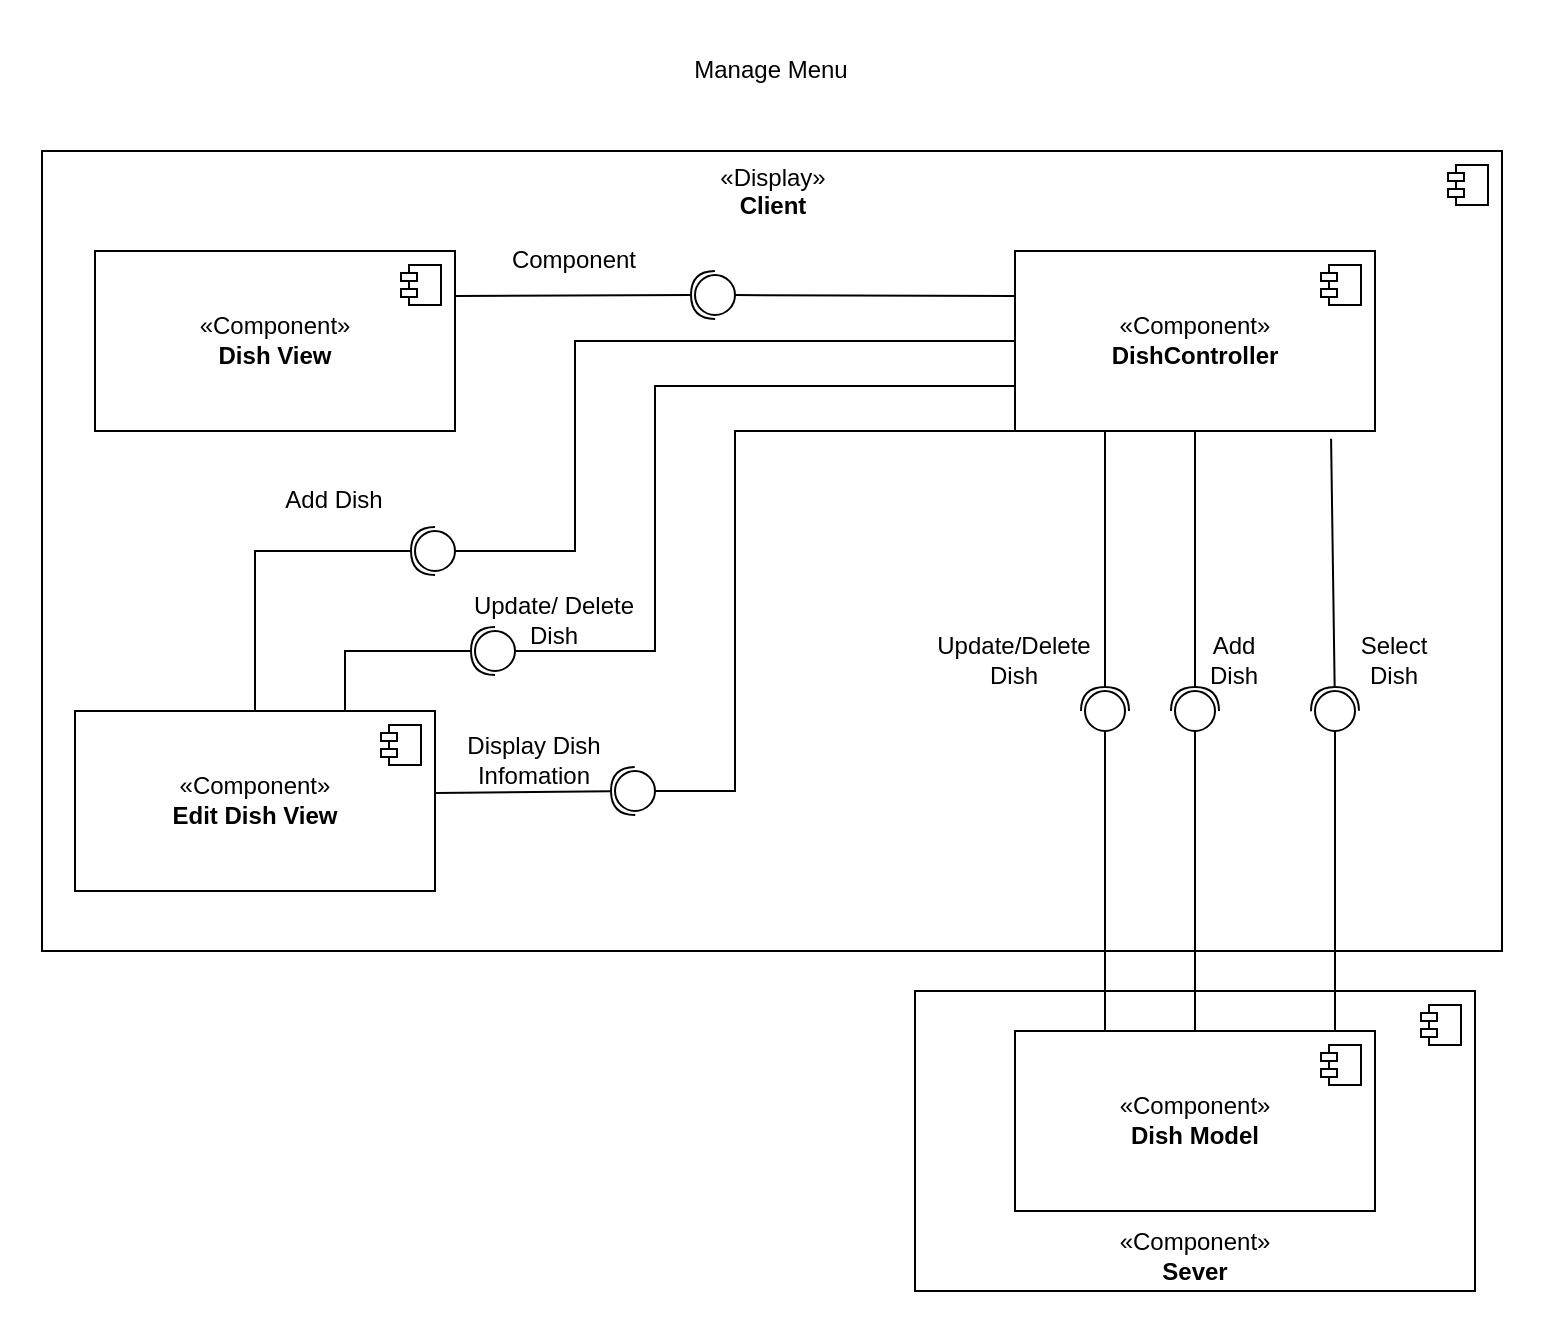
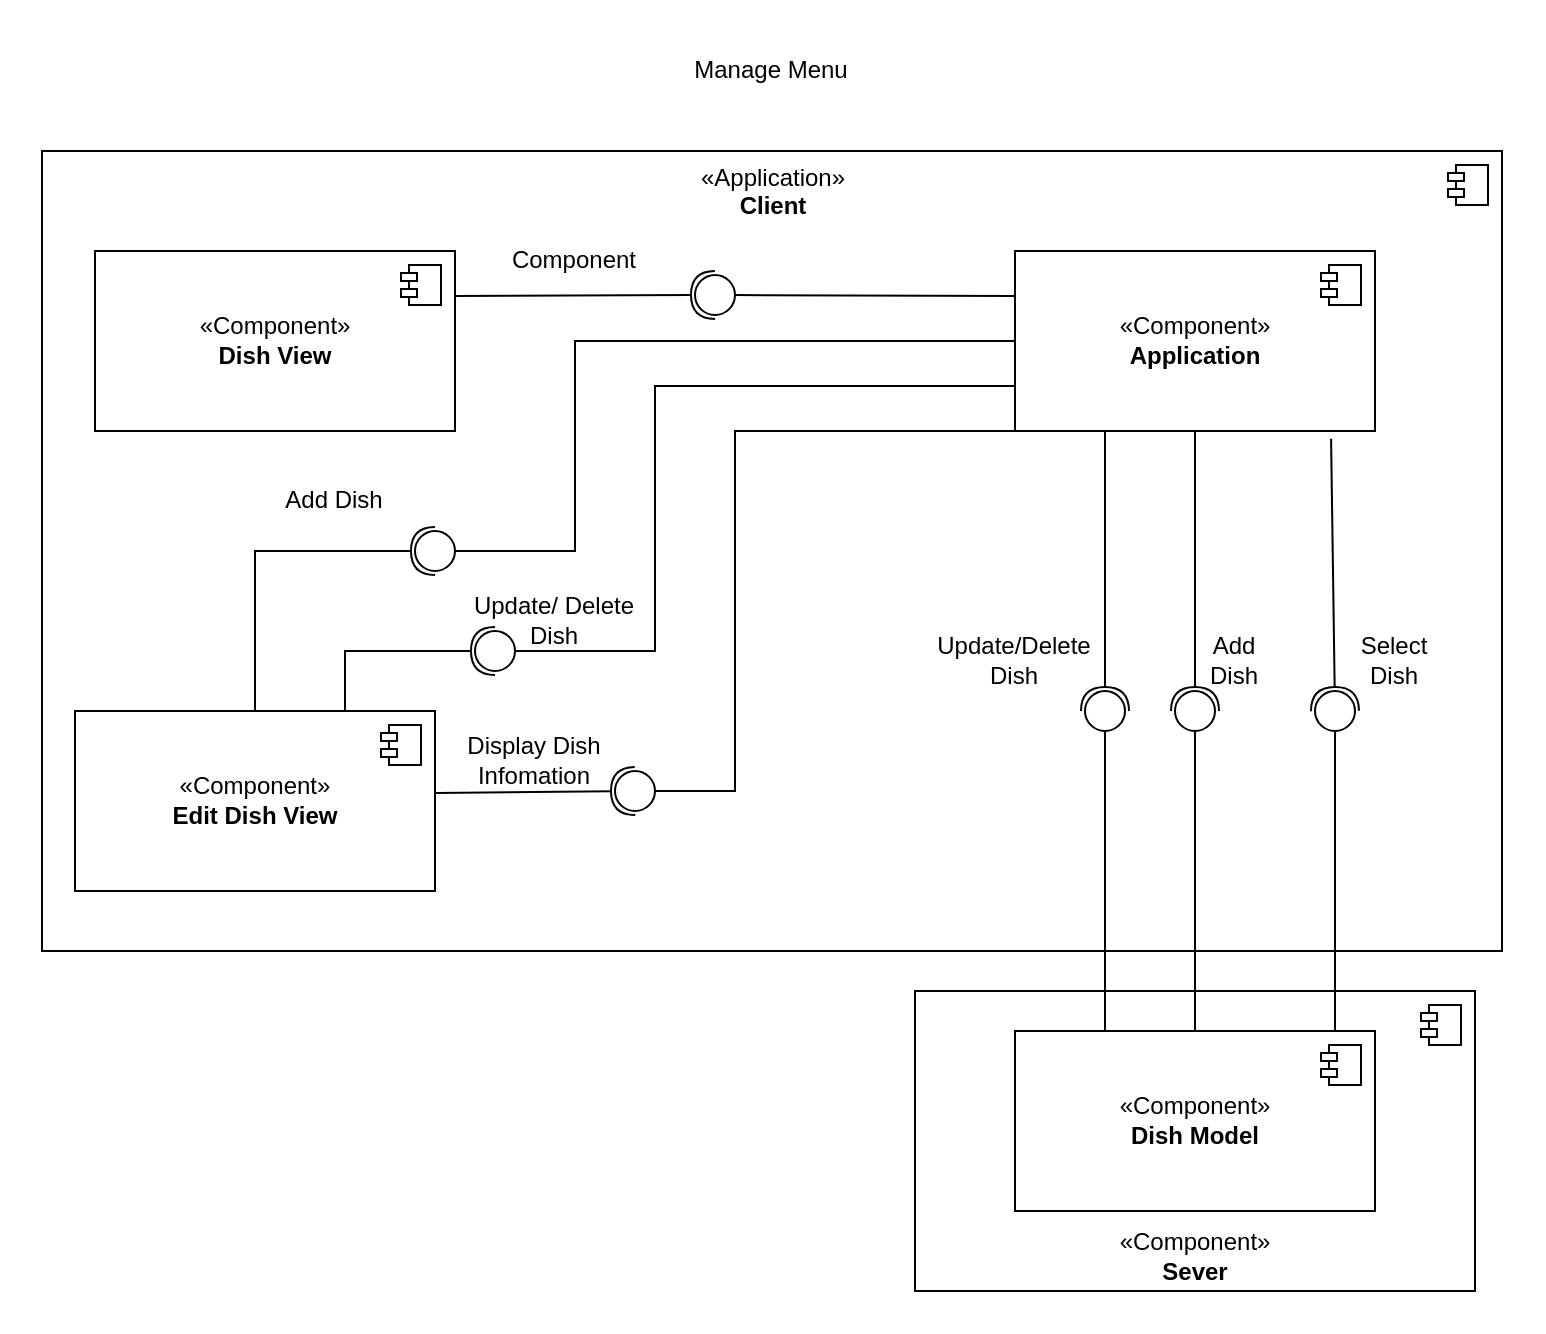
  <mxCell id="0" />
  <mxCell id="1" parent="0" />
  <mxCell id="2" value="«Component»&lt;br&gt;&lt;b&gt;Sever&lt;/b&gt;" style="html=1;dropTarget=0;strokeWidth=1;verticalAlign=bottom;" parent="1" vertex="1"><mxGeometry x="457" y="495" width="280" height="150" as="geometry" /></mxCell>
  <mxCell id="3" value="" style="shape=module;jettyWidth=8;jettyHeight=4;strokeWidth=1;verticalAlign=middle;" parent="2" vertex="1"><mxGeometry x="1" width="20" height="20" relative="1" as="geometry"><mxPoint x="-27" y="7" as="offset" /></mxGeometry></mxCell>
- <mxCell id="4" value="«Display»&lt;br&gt;&lt;b&gt;Client&lt;/b&gt;" style="html=1;dropTarget=0;verticalAlign=top;" parent="1" vertex="1"><mxGeometry x="20.5" y="75" width="730" height="400" as="geometry" /></mxCell>
+ <mxCell id="4" value="«Application»&lt;br&gt;&lt;b&gt;Client&lt;/b&gt;" style="html=1;dropTarget=0;verticalAlign=top;" parent="1" vertex="1"><mxGeometry x="20.5" y="75" width="730" height="400" as="geometry" /></mxCell>
  <mxCell id="5" value="" style="shape=module;jettyWidth=8;jettyHeight=4;" parent="4" vertex="1"><mxGeometry x="1" width="20" height="20" relative="1" as="geometry"><mxPoint x="-27" y="7" as="offset" /></mxGeometry></mxCell>
  <mxCell id="6" value="«Component»&lt;br&gt;&lt;b&gt;Dish View&lt;/b&gt;" style="html=1;dropTarget=0;verticalAlign=middle;" parent="1" vertex="1"><mxGeometry x="47" y="125" width="180" height="90" as="geometry" /></mxCell>
  <mxCell id="7" value="" style="shape=module;jettyWidth=8;jettyHeight=4;verticalAlign=top;" parent="6" vertex="1"><mxGeometry x="1" width="20" height="20" relative="1" as="geometry"><mxPoint x="-27" y="7" as="offset" /></mxGeometry></mxCell>
- <mxCell id="8" value="«Component»&lt;br&gt;&lt;b&gt;DishController&lt;/b&gt;" style="html=1;dropTarget=0;verticalAlign=middle;" parent="1" vertex="1"><mxGeometry x="507" y="125" width="180" height="90" as="geometry" /></mxCell>
+ <mxCell id="8" value="«Component»&lt;br&gt;&lt;b&gt;Application&lt;/b&gt;" style="html=1;dropTarget=0;verticalAlign=middle;" parent="1" vertex="1"><mxGeometry x="507" y="125" width="180" height="90" as="geometry" /></mxCell>
  <mxCell id="9" value="" style="shape=module;jettyWidth=8;jettyHeight=4;verticalAlign=middle;" parent="8" vertex="1"><mxGeometry x="1" width="20" height="20" relative="1" as="geometry"><mxPoint x="-27" y="7" as="offset" /></mxGeometry></mxCell>
  <mxCell id="10" value="Component" style="text;html=1;strokeColor=none;fillColor=none;align=center;verticalAlign=middle;whiteSpace=wrap;rounded=0;" parent="1" vertex="1"><mxGeometry x="237" y="115" width="100" height="30" as="geometry" /></mxCell>
  <mxCell id="11" value="«Component»&lt;br&gt;&lt;b&gt;Edit Dish View&lt;/b&gt;" style="html=1;dropTarget=0;verticalAlign=middle;" parent="1" vertex="1"><mxGeometry x="37" y="355" width="180" height="90" as="geometry" /></mxCell>
  <mxCell id="12" value="" style="shape=module;jettyWidth=8;jettyHeight=4;verticalAlign=top;" parent="11" vertex="1"><mxGeometry x="1" width="20" height="20" relative="1" as="geometry"><mxPoint x="-27" y="7" as="offset" /></mxGeometry></mxCell>
  <mxCell id="13" value="Add Dish" style="text;html=1;strokeColor=none;fillColor=none;align=center;verticalAlign=middle;whiteSpace=wrap;rounded=0;rotation=0;" parent="1" vertex="1"><mxGeometry x="137" y="235" width="60" height="30" as="geometry" /></mxCell>
  <mxCell id="14" value="Update/ Delete Dish" style="text;html=1;strokeColor=none;fillColor=none;align=center;verticalAlign=middle;whiteSpace=wrap;rounded=0;rotation=0;" parent="1" vertex="1"><mxGeometry x="227" y="295" width="100" height="30" as="geometry" /></mxCell>
  <mxCell id="15" style="edgeStyle=none;rounded=0;orthogonalLoop=1;jettySize=auto;html=1;endArrow=halfCircle;endFill=0;startSize=8;endSize=10;exitX=1;exitY=0.25;exitDx=0;exitDy=0;" parent="1" source="6" edge="1"><mxGeometry relative="1" as="geometry"><mxPoint x="147" y="345" as="sourcePoint" /><mxPoint x="357" y="147" as="targetPoint" /></mxGeometry></mxCell>
  <mxCell id="16" style="edgeStyle=none;rounded=0;orthogonalLoop=1;jettySize=auto;html=1;endArrow=none;endFill=0;entryX=0;entryY=0.25;entryDx=0;entryDy=0;startArrow=oval;startFill=0;endSize=10;startSize=20;" parent="1" target="8" edge="1"><mxGeometry relative="1" as="geometry"><mxPoint x="357" y="147" as="sourcePoint" /><mxPoint x="517" y="180" as="targetPoint" /></mxGeometry></mxCell>
  <mxCell id="17" value="" style="endArrow=halfCircle;endFill=0;endSize=10;html=1;rounded=0;strokeWidth=1;edgeStyle=orthogonalEdgeStyle;exitX=0.5;exitY=0;exitDx=0;exitDy=0;" parent="1" source="11" edge="1"><mxGeometry width="160" relative="1" as="geometry"><mxPoint x="307" y="555" as="sourcePoint" /><mxPoint x="217" y="275" as="targetPoint" /><Array as="points"><mxPoint x="127" y="275" /></Array></mxGeometry></mxCell>
  <mxCell id="18" value="" style="endArrow=none;endFill=0;endSize=10;html=1;rounded=0;strokeWidth=1;edgeStyle=orthogonalEdgeStyle;entryX=0;entryY=0.5;entryDx=0;entryDy=0;startArrow=oval;startFill=0;startSize=20;" parent="1" target="8" edge="1"><mxGeometry width="160" relative="1" as="geometry"><mxPoint x="217" y="275" as="sourcePoint" /><mxPoint x="227" y="285" as="targetPoint" /><Array as="points"><mxPoint x="287" y="275" /><mxPoint x="287" y="170" /></Array></mxGeometry></mxCell>
  <mxCell id="19" value="" style="endArrow=halfCircle;endFill=0;endSize=10;html=1;rounded=0;strokeWidth=1;edgeStyle=orthogonalEdgeStyle;exitX=0.75;exitY=0;exitDx=0;exitDy=0;" parent="1" source="11" edge="1"><mxGeometry width="160" relative="1" as="geometry"><mxPoint x="137" y="365" as="sourcePoint" /><mxPoint x="247" y="325" as="targetPoint" /><Array as="points"><mxPoint x="172" y="325" /><mxPoint x="227" y="325" /></Array></mxGeometry></mxCell>
  <mxCell id="20" value="" style="endArrow=none;endFill=0;endSize=10;html=1;rounded=0;strokeWidth=1;edgeStyle=orthogonalEdgeStyle;entryX=0;entryY=0.75;entryDx=0;entryDy=0;startArrow=oval;startFill=0;startSize=20;" parent="1" target="8" edge="1"><mxGeometry width="160" relative="1" as="geometry"><mxPoint x="247" y="325" as="sourcePoint" /><mxPoint x="517" y="202.5" as="targetPoint" /><Array as="points"><mxPoint x="327" y="325" /><mxPoint x="327" y="192" /></Array></mxGeometry></mxCell>
  <mxCell id="21" value="Display Dish Infomation" style="text;html=1;strokeColor=none;fillColor=none;align=center;verticalAlign=middle;whiteSpace=wrap;rounded=0;rotation=0;" parent="1" vertex="1"><mxGeometry x="227" y="365" width="80" height="30" as="geometry" /></mxCell>
  <mxCell id="22" value="«Component»&lt;br&gt;&lt;b&gt;Dish Model&lt;/b&gt;" style="html=1;dropTarget=0;verticalAlign=middle;" parent="1" vertex="1"><mxGeometry x="507" y="515" width="180" height="90" as="geometry" /></mxCell>
  <mxCell id="23" value="" style="shape=module;jettyWidth=8;jettyHeight=4;verticalAlign=middle;" parent="22" vertex="1"><mxGeometry x="1" width="20" height="20" relative="1" as="geometry"><mxPoint x="-27" y="7" as="offset" /></mxGeometry></mxCell>
  <mxCell id="24" style="edgeStyle=none;rounded=0;orthogonalLoop=1;jettySize=auto;html=1;endArrow=none;endFill=0;entryX=0.25;entryY=0;entryDx=0;entryDy=0;startArrow=oval;startFill=0;endSize=10;startSize=20;" parent="1" target="22" edge="1"><mxGeometry relative="1" as="geometry"><mxPoint x="552" y="355" as="sourcePoint" /><mxPoint x="517" y="157.5" as="targetPoint" /></mxGeometry></mxCell>
  <mxCell id="25" style="edgeStyle=none;rounded=0;orthogonalLoop=1;jettySize=auto;html=1;endArrow=halfCircle;endFill=0;startSize=8;endSize=10;exitX=0.25;exitY=1;exitDx=0;exitDy=0;" parent="1" source="8" edge="1"><mxGeometry relative="1" as="geometry"><mxPoint x="237" y="157.5" as="sourcePoint" /><mxPoint x="552" y="355" as="targetPoint" /></mxGeometry></mxCell>
  <mxCell id="26" value="Add &lt;br&gt;Dish" style="text;html=1;strokeColor=none;fillColor=none;align=center;verticalAlign=middle;whiteSpace=wrap;rounded=0;rotation=0;" parent="1" vertex="1"><mxGeometry x="587" y="315" width="60" height="30" as="geometry" /></mxCell>
  <mxCell id="27" style="edgeStyle=none;rounded=0;orthogonalLoop=1;jettySize=auto;html=1;endArrow=halfCircle;endFill=0;startSize=8;endSize=10;exitX=0.5;exitY=1;exitDx=0;exitDy=0;" parent="1" source="8" edge="1"><mxGeometry relative="1" as="geometry"><mxPoint x="562" y="225" as="sourcePoint" /><mxPoint x="597" y="355" as="targetPoint" /></mxGeometry></mxCell>
  <mxCell id="28" style="edgeStyle=none;rounded=0;orthogonalLoop=1;jettySize=auto;html=1;endArrow=none;endFill=0;entryX=0.5;entryY=0;entryDx=0;entryDy=0;startArrow=oval;startFill=0;endSize=10;startSize=20;" parent="1" target="22" edge="1"><mxGeometry relative="1" as="geometry"><mxPoint x="597" y="355" as="sourcePoint" /><mxPoint x="562" y="525" as="targetPoint" /></mxGeometry></mxCell>
  <mxCell id="29" value="Update/Delete Dish" style="text;html=1;strokeColor=none;fillColor=none;align=center;verticalAlign=middle;whiteSpace=wrap;rounded=0;rotation=0;" parent="1" vertex="1"><mxGeometry x="477" y="315" width="60" height="30" as="geometry" /></mxCell>
  <mxCell id="30" style="edgeStyle=none;rounded=0;orthogonalLoop=1;jettySize=auto;html=1;endArrow=halfCircle;endFill=0;startSize=8;endSize=10;exitX=0.878;exitY=1.043;exitDx=0;exitDy=0;exitPerimeter=0;" parent="1" source="8" edge="1"><mxGeometry relative="1" as="geometry"><mxPoint x="607" y="225" as="sourcePoint" /><mxPoint x="667" y="355" as="targetPoint" /></mxGeometry></mxCell>
  <mxCell id="31" style="edgeStyle=none;rounded=0;orthogonalLoop=1;jettySize=auto;html=1;endArrow=none;endFill=0;startArrow=oval;startFill=0;endSize=10;startSize=20;" parent="1" edge="1"><mxGeometry relative="1" as="geometry"><mxPoint x="667" y="355" as="sourcePoint" /><mxPoint x="667" y="515" as="targetPoint" /></mxGeometry></mxCell>
  <mxCell id="32" value="Select&lt;br&gt;Dish" style="text;html=1;strokeColor=none;fillColor=none;align=center;verticalAlign=middle;whiteSpace=wrap;rounded=0;rotation=0;" parent="1" vertex="1"><mxGeometry x="667" y="315" width="60" height="30" as="geometry" /></mxCell>
  <mxCell id="33" value="Manage Menu" style="text;html=1;strokeColor=none;fillColor=none;align=center;verticalAlign=middle;whiteSpace=wrap;rounded=0;" parent="1" vertex="1"><mxGeometry x="307" y="20" width="157" height="30" as="geometry" /></mxCell>
  <mxCell id="34" style="edgeStyle=none;rounded=0;orthogonalLoop=1;jettySize=auto;html=1;endArrow=halfCircle;endFill=0;startSize=8;endSize=10;exitX=1.003;exitY=0.456;exitDx=0;exitDy=0;exitPerimeter=0;" parent="1" source="11" edge="1"><mxGeometry relative="1" as="geometry"><mxPoint x="237" y="157.5" as="sourcePoint" /><mxPoint x="317" y="395" as="targetPoint" /></mxGeometry></mxCell>
  <mxCell id="35" style="edgeStyle=none;rounded=0;orthogonalLoop=1;jettySize=auto;html=1;endArrow=none;endFill=0;startArrow=oval;startFill=0;endSize=10;startSize=20;entryX=0;entryY=1;entryDx=0;entryDy=0;" parent="1" target="8" edge="1"><mxGeometry relative="1" as="geometry"><mxPoint x="317" y="395" as="sourcePoint" /><mxPoint x="357" y="205" as="targetPoint" /><Array as="points"><mxPoint x="367" y="395" /><mxPoint x="367" y="215" /></Array></mxGeometry></mxCell>
